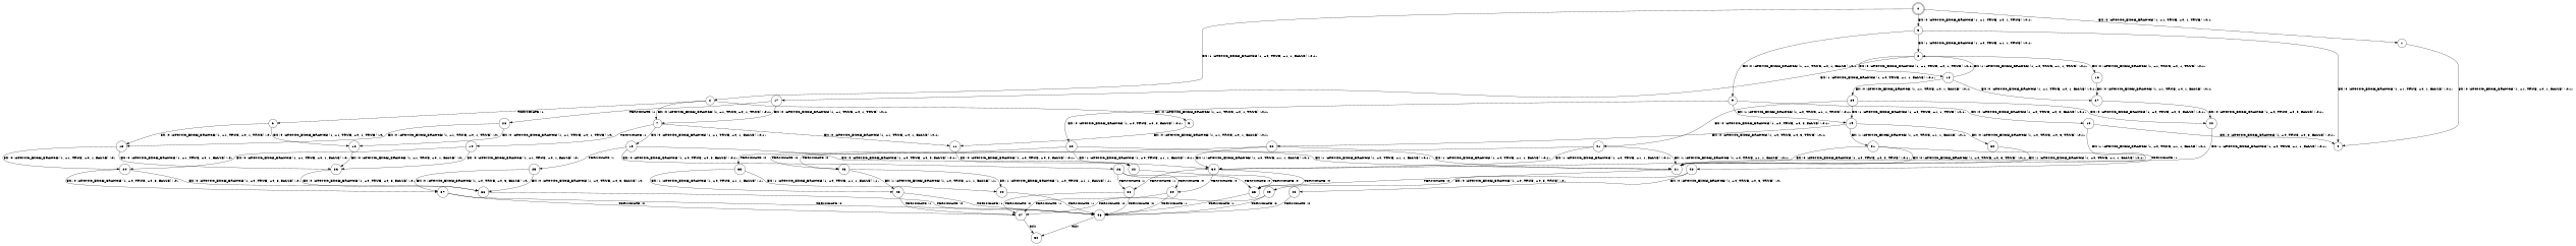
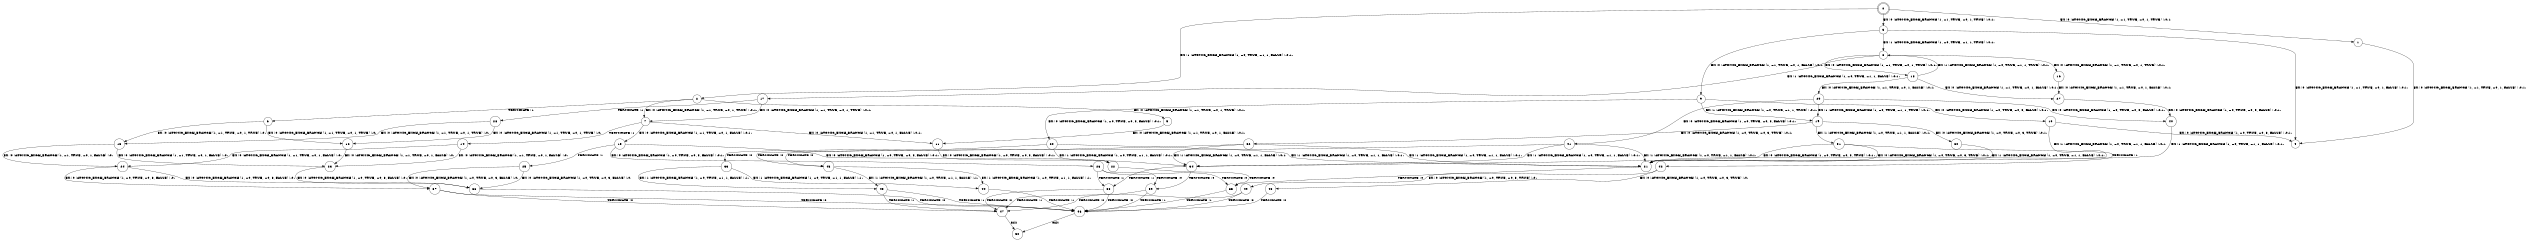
  digraph {
    node [shape=circle]
    0 [peripheries=2]
    1
    2
    3
    4
    5
    6
    7
    8
    9
    11
    12
    13
    14
    15
    16
    17
    18
    10
    19
    20
    21
    22
    23
    24
    25
    26
    27
    28
    29
    30
    31
    32
    33
    34
    35
    36
    37
    38
    39
    40
    41
    42
    43
    44
    45
    46
    47
    48
    49
    50
    0 -> 1 [label="EX !0 !ATOMIC_EXCH_BRANCH (1, +1, TRUE, +0, 1, TRUE) !:0:1:"]
    0 -> 2 [label="EX !1 !ATOMIC_EXCH_BRANCH (1, +0, TRUE, +1, 1, FALSE) !:0:1:"]
    0 -> 3 [label="EX !0 !ATOMIC_EXCH_BRANCH (1, +1, TRUE, +0, 1, TRUE) !:0:1:"]
    1 -> 4 [label="EX !0 !ATOMIC_EXCH_BRANCH (1, +1, TRUE, +0, 1, FALSE) !:0:1:"]
    2 -> 5 [label="EX !0 !ATOMIC_EXCH_BRANCH (1, +1, TRUE, +0, 1, TRUE) !:0:1:"]
    2 -> 6 [label="TERMINATE !1"]
    2 -> 7 [label="EX !0 !ATOMIC_EXCH_BRANCH (1, +1, TRUE, +0, 1, TRUE) !:0:1:"]
    3 -> 4 [label="EX !0 !ATOMIC_EXCH_BRANCH (1, +1, TRUE, +0, 1, FALSE) !:0:1:"]
    3 -> 8 [label="EX !1 !ATOMIC_EXCH_BRANCH (1, +0, TRUE, +1, 1, TRUE) !:0:1:"]
    3 -> 9 [label="EX !0 !ATOMIC_EXCH_BRANCH (1, +1, TRUE, +0, 1, FALSE) !:0:1:"]
    5 -> 11 [label="EX !0 !ATOMIC_EXCH_BRANCH (1, +1, TRUE, +0, 1, FALSE) !:0:1:"]
    6 -> 12 [label="EX !0 !ATOMIC_EXCH_BRANCH (1, +1, TRUE, +0, 1, TRUE) !:0:"]
    6 -> 13 [label="EX !0 !ATOMIC_EXCH_BRANCH (1, +1, TRUE, +0, 1, TRUE) !:0:"]
    7 -> 11 [label="EX !0 !ATOMIC_EXCH_BRANCH (1, +1, TRUE, +0, 1, FALSE) !:0:1:"]
    7 -> 14 [label="TERMINATE !1"]
    7 -> 15 [label="EX !0 !ATOMIC_EXCH_BRANCH (1, +1, TRUE, +0, 1, FALSE) !:0:1:"]
    8 -> 16 [label="EX !0 !ATOMIC_EXCH_BRANCH (1, +1, TRUE, +0, 1, TRUE) !:0:1:"]
    8 -> 17 [label="EX !1 !ATOMIC_EXCH_BRANCH (1, +0, TRUE, +1, 1, FALSE) !:0:1:"]
    8 -> 18 [label="EX !0 !ATOMIC_EXCH_BRANCH (1, +1, TRUE, +0, 1, TRUE) !:0:1:"]
    9 -> 10 [label="EX !0 !ATOMIC_EXCH_BRANCH (1, +0, TRUE, +0, 3, FALSE) !:0:1:"]
    9 -> 19 [label="EX !1 !ATOMIC_EXCH_BRANCH (1, +0, TRUE, +1, 1, TRUE) !:0:1:"]
    9 -> 20 [label="EX !0 !ATOMIC_EXCH_BRANCH (1, +0, TRUE, +0, 3, FALSE) !:0:1:"]
    11 -> 22 [label="EX !0 !ATOMIC_EXCH_BRANCH (1, +0, TRUE, +0, 3, FALSE) !:0:1:"]
    12 -> 23 [label="EX !0 !ATOMIC_EXCH_BRANCH (1, +1, TRUE, +0, 1, FALSE) !:0:"]
    13 -> 23 [label="EX !0 !ATOMIC_EXCH_BRANCH (1, +1, TRUE, +0, 1, FALSE) !:0:"]
    13 -> 24 [label="EX !0 !ATOMIC_EXCH_BRANCH (1, +1, TRUE, +0, 1, FALSE) !:0:"]
    14 -> 23 [label="EX !0 !ATOMIC_EXCH_BRANCH (1, +1, TRUE, +0, 1, FALSE) !:0:"]
    14 -> 24 [label="EX !0 !ATOMIC_EXCH_BRANCH (1, +1, TRUE, +0, 1, FALSE) !:0:"]
    15 -> 22 [label="EX !0 !ATOMIC_EXCH_BRANCH (1, +0, TRUE, +0, 3, FALSE) !:0:1:"]
    15 -> 25 [label="TERMINATE !1"]
    15 -> 26 [label="EX !0 !ATOMIC_EXCH_BRANCH (1, +0, TRUE, +0, 3, FALSE) !:0:1:"]
    16 -> 27 [label="EX !0 !ATOMIC_EXCH_BRANCH (1, +1, TRUE, +0, 1, FALSE) !:0:1:"]
    17 -> 7 [label="EX !0 !ATOMIC_EXCH_BRANCH (1, +1, TRUE, +0, 1, TRUE) !:0:1:"]
    17 -> 28 [label="TERMINATE !1"]
    18 -> 8 [label="EX !1 !ATOMIC_EXCH_BRANCH (1, +0, TRUE, +1, 1, TRUE) !:0:1:"]
    18 -> 27 [label="EX !0 !ATOMIC_EXCH_BRANCH (1, +1, TRUE, +0, 1, FALSE) !:0:1:"]
    18 -> 29 [label="EX !0 !ATOMIC_EXCH_BRANCH (1, +1, TRUE, +0, 1, FALSE) !:0:1:"]
    10 -> 4 [label="EX !0 !ATOMIC_EXCH_BRANCH (1, +0, TRUE, +0, 3, FALSE) !:0:1:"]
    10 -> 21 [label="EX !1 !ATOMIC_EXCH_BRANCH (1, +0, TRUE, +1, 1, FALSE) !:0:1:"]
    19 -> 30 [label="EX !0 !ATOMIC_EXCH_BRANCH (1, +0, TRUE, +0, 3, TRUE) !:0:1:"]
    19 -> 31 [label="EX !1 !ATOMIC_EXCH_BRANCH (1, +0, TRUE, +1, 1, FALSE) !:0:1:"]
    19 -> 32 [label="EX !0 !ATOMIC_EXCH_BRANCH (1, +0, TRUE, +0, 3, TRUE) !:0:1:"]
    20 -> 21 [label="EX !1 !ATOMIC_EXCH_BRANCH (1, +0, TRUE, +1, 1, FALSE) !:0:1:"]
    20 -> 33 [label="TERMINATE !0"]
    20 -> 34 [label="EX !1 !ATOMIC_EXCH_BRANCH (1, +0, TRUE, +1, 1, FALSE) !:0:1:"]
    21 -> 35 [label="TERMINATE !0"]
    22 -> 35 [label="TERMINATE !0"]
    23 -> 36 [label="EX !0 !ATOMIC_EXCH_BRANCH (1, +0, TRUE, +0, 3, FALSE) !:0:"]
    24 -> 36 [label="EX !0 !ATOMIC_EXCH_BRANCH (1, +0, TRUE, +0, 3, FALSE) !:0:"]
    24 -> 37 [label="EX !0 !ATOMIC_EXCH_BRANCH (1, +0, TRUE, +0, 3, FALSE) !:0:"]
    25 -> 36 [label="EX !0 !ATOMIC_EXCH_BRANCH (1, +0, TRUE, +0, 3, FALSE) !:0:"]
    25 -> 37 [label="EX !0 !ATOMIC_EXCH_BRANCH (1, +0, TRUE, +0, 3, FALSE) !:0:"]
    26 -> 35 [label="TERMINATE !0"]
    26 -> 38 [label="TERMINATE !1"]
    26 -> 39 [label="TERMINATE !0"]
    27 -> 40 [label="EX !0 !ATOMIC_EXCH_BRANCH (1, +0, TRUE, +0, 3, FALSE) !:0:1:"]
    28 -> 12 [label="EX !0 !ATOMIC_EXCH_BRANCH (1, +1, TRUE, +0, 1, TRUE) !:0:"]
    28 -> 13 [label="EX !0 !ATOMIC_EXCH_BRANCH (1, +1, TRUE, +0, 1, TRUE) !:0:"]
    29 -> 19 [label="EX !1 !ATOMIC_EXCH_BRANCH (1, +0, TRUE, +1, 1, TRUE) !:0:1:"]
    29 -> 40 [label="EX !0 !ATOMIC_EXCH_BRANCH (1, +0, TRUE, +0, 3, FALSE) !:0:1:"]
    29 -> 41 [label="EX !0 !ATOMIC_EXCH_BRANCH (1, +0, TRUE, +0, 3, FALSE) !:0:1:"]
    30 -> 21 [label="EX !1 !ATOMIC_EXCH_BRANCH (1, +0, TRUE, +1, 1, FALSE) !:0:1:"]
    31 -> 21 [label="EX !0 !ATOMIC_EXCH_BRANCH (1, +0, TRUE, +0, 3, TRUE) !:0:1:"]
    31 -> 34 [label="EX !0 !ATOMIC_EXCH_BRANCH (1, +0, TRUE, +0, 3, TRUE) !:0:1:"]
    31 -> 42 [label="TERMINATE !1"]
    32 -> 21 [label="EX !1 !ATOMIC_EXCH_BRANCH (1, +0, TRUE, +1, 1, FALSE) !:0:1:"]
    32 -> 34 [label="EX !1 !ATOMIC_EXCH_BRANCH (1, +0, TRUE, +1, 1, FALSE) !:0:1:"]
    32 -> 43 [label="TERMINATE !0"]
    33 -> 44 [label="EX !1 !ATOMIC_EXCH_BRANCH (1, +0, TRUE, +1, 1, FALSE) !:1:"]
    33 -> 45 [label="EX !1 !ATOMIC_EXCH_BRANCH (1, +0, TRUE, +1, 1, FALSE) !:1:"]
-   34 -> 35 [label="TERMINATE !0"]
    34 -> 38 [label="TERMINATE !1"]
    34 -> 39 [label="TERMINATE !0"]
    35 -> 46 [label="TERMINATE !1"]
    36 -> 46 [label="TERMINATE !0"]
    37 -> 46 [label="TERMINATE !0"]
    37 -> 47 [label="TERMINATE !0"]
    38 -> 46 [label="TERMINATE !0"]
    38 -> 47 [label="TERMINATE !0"]
    39 -> 46 [label="TERMINATE !1"]
    39 -> 47 [label="TERMINATE !1"]
    40 -> 21 [label="EX !1 !ATOMIC_EXCH_BRANCH (1, +0, TRUE, +1, 1, FALSE) !:0:1:"]
    41 -> 21 [label="EX !1 !ATOMIC_EXCH_BRANCH (1, +0, TRUE, +1, 1, FALSE) !:0:1:"]
    41 -> 34 [label="EX !1 !ATOMIC_EXCH_BRANCH (1, +0, TRUE, +1, 1, FALSE) !:0:1:"]
    41 -> 43 [label="TERMINATE !0"]
    42 -> 48 [label="EX !0 !ATOMIC_EXCH_BRANCH (1, +0, TRUE, +0, 3, TRUE) !:0:"]
    42 -> 49 [label="EX !0 !ATOMIC_EXCH_BRANCH (1, +0, TRUE, +0, 3, TRUE) !:0:"]
    43 -> 44 [label="EX !1 !ATOMIC_EXCH_BRANCH (1, +0, TRUE, +1, 1, FALSE) !:1:"]
    43 -> 45 [label="EX !1 !ATOMIC_EXCH_BRANCH (1, +0, TRUE, +1, 1, FALSE) !:1:"]
    44 -> 46 [label="TERMINATE !1"]
    45 -> 46 [label="TERMINATE !1"]
    45 -> 47 [label="TERMINATE !1"]
    46 -> 50 [label=exit]
    47 -> 50 [label=exit]
    48 -> 46 [label="TERMINATE !0"]
    49 -> 46 [label="TERMINATE !0"]
    49 -> 47 [label="TERMINATE !0"]
  }
